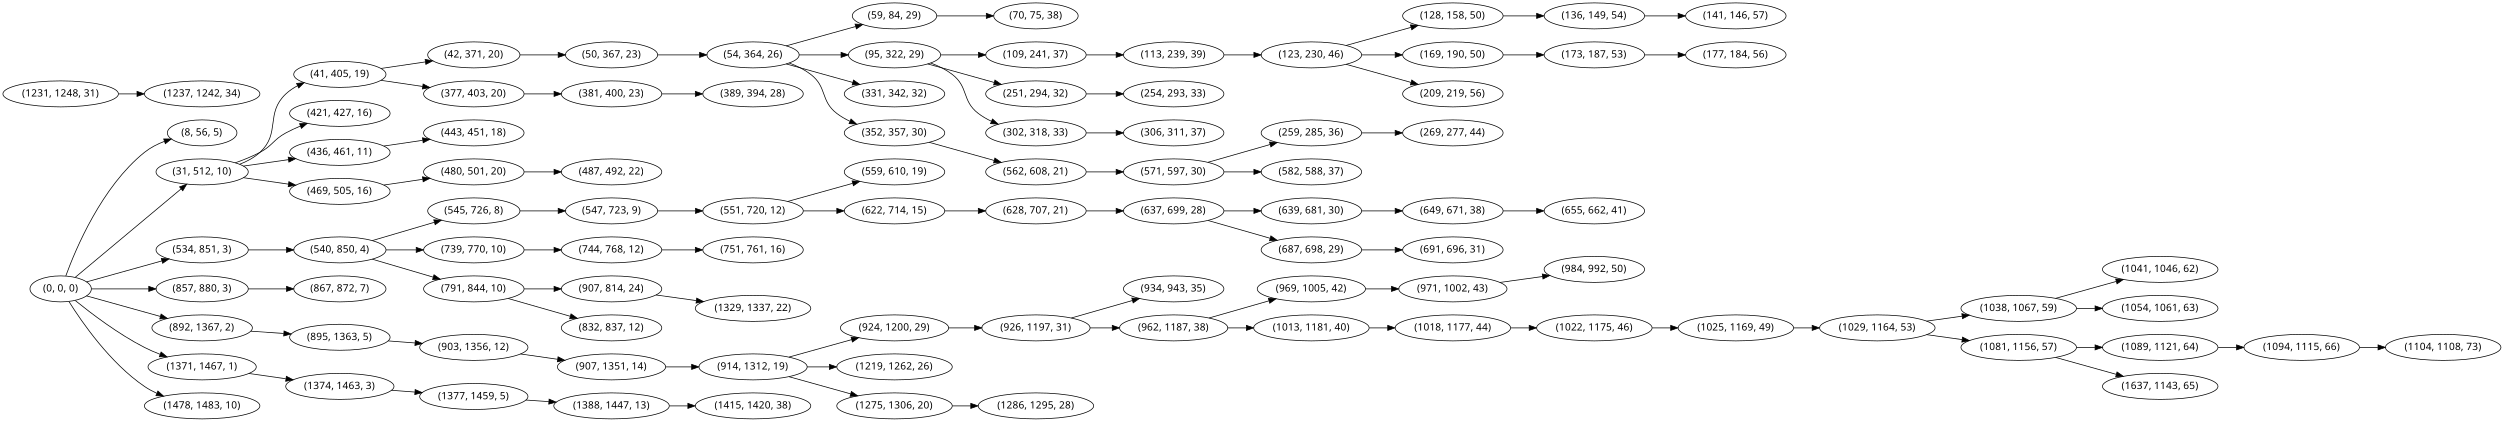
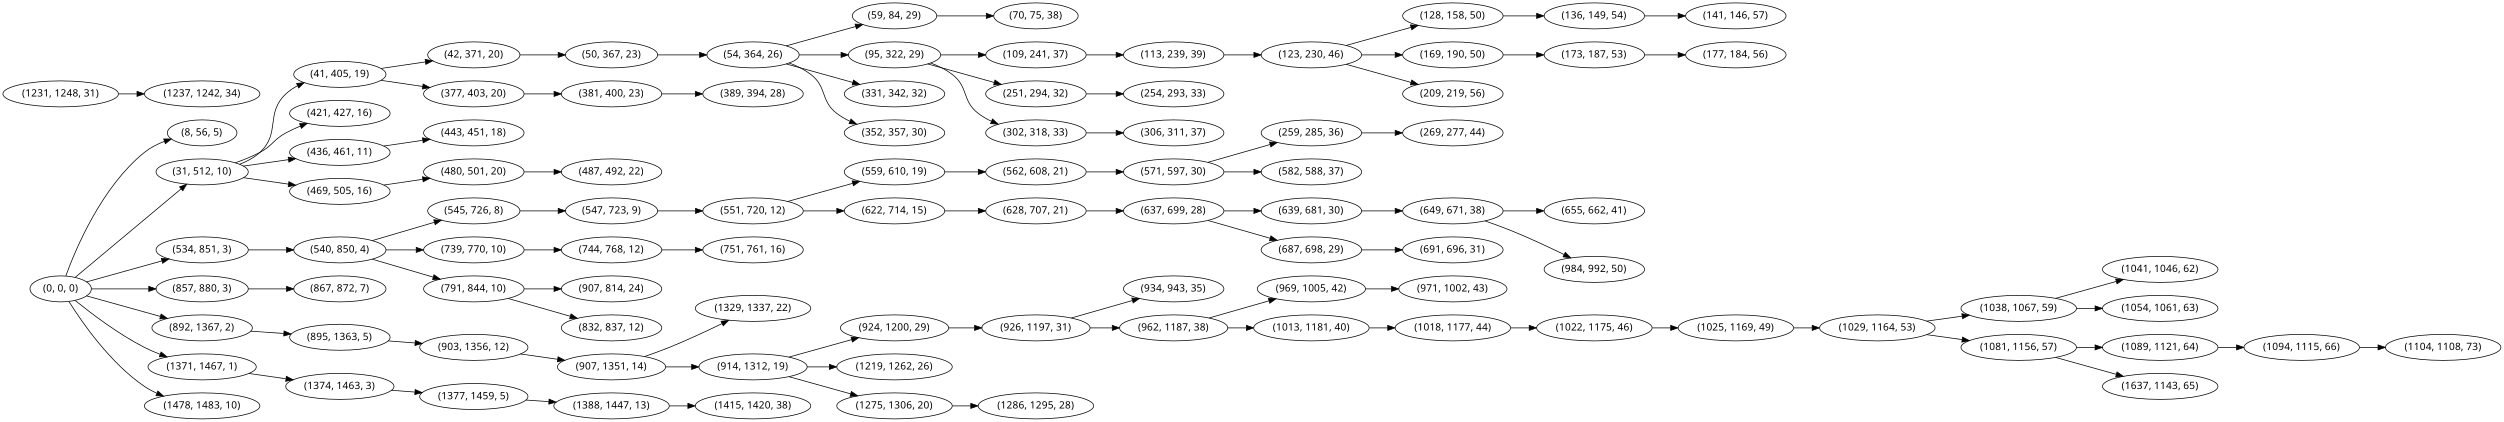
  digraph {
    fontname="Noto Sans"
    rankdir=LR
    node [fontname="Noto Sans"]
    edge [fontname="Noto Sans"]
    n1 [label="(8, 56, 5)"]
    "(0, 0, 0)"
    "(31, 512, 10)"
    "(534, 851, 3)"
    "(857, 880, 3)"
    "(892, 1367, 2)"
    "(1371, 1467, 1)"
    "(1478, 1483, 10)"
    "(41, 405, 19)"
    "(421, 427, 16)"
    "(436, 461, 11)"
    "(469, 505, 16)"
    "(540, 850, 4)"
    "(867, 872, 7)"
    "(895, 1363, 5)"
    "(1374, 1463, 3)"
    "(42, 371, 20)"
    "(377, 403, 20)"
    "(443, 451, 18)"
    "(480, 501, 20)"
    "(50, 367, 23)"
    "(381, 400, 23)"
    "(54, 364, 26)"
    "(59, 84, 29)"
    "(95, 322, 29)"
    "(331, 342, 32)"
    "(352, 357, 30)"
    "(70, 75, 38)"
    "(109, 241, 37)"
    "(251, 294, 32)"
    "(302, 318, 33)"
    "(113, 239, 39)"
    "(254, 293, 33)"
    "(306, 311, 37)"
    "(123, 230, 46)"
    "(128, 158, 50)"
    "(169, 190, 50)"
    "(209, 219, 56)"
    "(136, 149, 54)"
    "(173, 187, 53)"
    "(141, 146, 57)"
    "(177, 184, 56)"
    "(259, 285, 36)"
    "(269, 277, 44)"
    "(389, 394, 28)"
    "(487, 492, 22)"
    "(545, 726, 8)"
    "(739, 770, 10)"
    "(791, 844, 10)"
    "(547, 723, 9)"
    "(744, 768, 12)"
    n52 [label="(907, 814, 24)"]
    "(832, 837, 12)"
    "(551, 720, 12)"
    "(559, 610, 19)"
    "(622, 714, 15)"
    "(562, 608, 21)"
    "(628, 707, 21)"
    "(571, 597, 30)"
    "(582, 588, 37)"
    "(637, 699, 28)"
    "(639, 681, 30)"
    "(687, 698, 29)"
    "(649, 671, 38)"
    "(691, 696, 31)"
    "(655, 662, 41)"
    "(751, 761, 16)"
    "(903, 1356, 12)"
    "(907, 1351, 14)"
    "(914, 1312, 19)"
    "(1329, 1337, 22)"
    "(924, 1200, 29)"
    "(1219, 1262, 26)"
    "(1275, 1306, 20)"
    "(926, 1197, 31)"
    "(1286, 1295, 28)"
    "(934, 943, 35)"
    "(962, 1187, 38)"
    "(969, 1005, 42)"
    "(1013, 1181, 40)"
    "(971, 1002, 43)"
    "(1018, 1177, 44)"
    "(984, 992, 50)"
    "(1022, 1175, 46)"
    "(1025, 1169, 49)"
    "(1029, 1164, 53)"
    "(1038, 1067, 59)"
    "(1081, 1156, 57)"
    "(1041, 1046, 62)"
    "(1054, 1061, 63)"
    "(1089, 1121, 64)"
    n92 [label="(1637, 1143, 65)"]
    "(1094, 1115, 66)"
    "(1104, 1108, 73)"
    "(1231, 1248, 31)"
    "(1237, 1242, 34)"
    "(1377, 1459, 5)"
    "(1388, 1447, 13)"
    "(1415, 1420, 38)"
    "(0, 0, 0)" -> n1
    "(0, 0, 0)" -> "(31, 512, 10)"
    "(0, 0, 0)" -> "(534, 851, 3)"
    "(0, 0, 0)" -> "(857, 880, 3)"
    "(0, 0, 0)" -> "(892, 1367, 2)"
    "(0, 0, 0)" -> "(1371, 1467, 1)"
    "(0, 0, 0)" -> "(1478, 1483, 10)"
    "(31, 512, 10)" -> "(41, 405, 19)"
    "(31, 512, 10)" -> "(421, 427, 16)"
    "(31, 512, 10)" -> "(436, 461, 11)"
    "(31, 512, 10)" -> "(469, 505, 16)"
    "(534, 851, 3)" -> "(540, 850, 4)"
    "(857, 880, 3)" -> "(867, 872, 7)"
    "(892, 1367, 2)" -> "(895, 1363, 5)"
    "(1371, 1467, 1)" -> "(1374, 1463, 3)"
    "(41, 405, 19)" -> "(42, 371, 20)"
    "(41, 405, 19)" -> "(377, 403, 20)"
    "(436, 461, 11)" -> "(443, 451, 18)"
    "(469, 505, 16)" -> "(480, 501, 20)"
    "(540, 850, 4)" -> "(545, 726, 8)"
    "(540, 850, 4)" -> "(739, 770, 10)"
    "(540, 850, 4)" -> "(791, 844, 10)"
    "(895, 1363, 5)" -> "(903, 1356, 12)"
    "(1374, 1463, 3)" -> "(1377, 1459, 5)"
    "(42, 371, 20)" -> "(50, 367, 23)"
    "(377, 403, 20)" -> "(381, 400, 23)"
    "(480, 501, 20)" -> "(487, 492, 22)"
    "(50, 367, 23)" -> "(54, 364, 26)"
    "(381, 400, 23)" -> "(389, 394, 28)"
    "(54, 364, 26)" -> "(59, 84, 29)"
    "(54, 364, 26)" -> "(95, 322, 29)"
    "(54, 364, 26)" -> "(331, 342, 32)"
    "(54, 364, 26)" -> "(352, 357, 30)"
    "(59, 84, 29)" -> "(70, 75, 38)"
    "(95, 322, 29)" -> "(109, 241, 37)"
    "(95, 322, 29)" -> "(251, 294, 32)"
    "(95, 322, 29)" -> "(302, 318, 33)"
    "(109, 241, 37)" -> "(113, 239, 39)"
    "(251, 294, 32)" -> "(254, 293, 33)"
    "(302, 318, 33)" -> "(306, 311, 37)"
    "(113, 239, 39)" -> "(123, 230, 46)"
    "(123, 230, 46)" -> "(128, 158, 50)"
    "(123, 230, 46)" -> "(169, 190, 50)"
    "(123, 230, 46)" -> "(209, 219, 56)"
    "(128, 158, 50)" -> "(136, 149, 54)"
    "(169, 190, 50)" -> "(173, 187, 53)"
    "(136, 149, 54)" -> "(141, 146, 57)"
    "(173, 187, 53)" -> "(177, 184, 56)"
    "(259, 285, 36)" -> "(269, 277, 44)"
    "(545, 726, 8)" -> "(547, 723, 9)"
    "(739, 770, 10)" -> "(744, 768, 12)"
    "(791, 844, 10)" -> n52
    "(791, 844, 10)" -> "(832, 837, 12)"
    "(547, 723, 9)" -> "(551, 720, 12)"
    "(744, 768, 12)" -> "(751, 761, 16)"
    "(551, 720, 12)" -> "(559, 610, 19)"
    "(551, 720, 12)" -> "(622, 714, 15)"
-   "(352, 357, 30)" -> "(562, 608, 21)"
+   "(559, 610, 19)" -> "(562, 608, 21)"
    "(622, 714, 15)" -> "(628, 707, 21)"
    "(562, 608, 21)" -> "(571, 597, 30)"
    "(628, 707, 21)" -> "(637, 699, 28)"
    "(571, 597, 30)" -> "(259, 285, 36)"
    "(571, 597, 30)" -> "(582, 588, 37)"
    "(637, 699, 28)" -> "(639, 681, 30)"
    "(637, 699, 28)" -> "(687, 698, 29)"
    "(639, 681, 30)" -> "(649, 671, 38)"
    "(687, 698, 29)" -> "(691, 696, 31)"
    "(649, 671, 38)" -> "(655, 662, 41)"
    "(903, 1356, 12)" -> "(907, 1351, 14)"
    "(907, 1351, 14)" -> "(914, 1312, 19)"
-   n52 -> "(1329, 1337, 22)"
+   "(907, 1351, 14)" -> "(1329, 1337, 22)"
    "(914, 1312, 19)" -> "(924, 1200, 29)"
    "(914, 1312, 19)" -> "(1219, 1262, 26)"
    "(914, 1312, 19)" -> "(1275, 1306, 20)"
    "(924, 1200, 29)" -> "(926, 1197, 31)"
    "(1275, 1306, 20)" -> "(1286, 1295, 28)"
    "(926, 1197, 31)" -> "(934, 943, 35)"
    "(926, 1197, 31)" -> "(962, 1187, 38)"
    "(962, 1187, 38)" -> "(969, 1005, 42)"
    "(962, 1187, 38)" -> "(1013, 1181, 40)"
    "(969, 1005, 42)" -> "(971, 1002, 43)"
    "(1013, 1181, 40)" -> "(1018, 1177, 44)"
-   "(971, 1002, 43)" -> "(984, 992, 50)"
+   "(649, 671, 38)" -> "(984, 992, 50)"
    "(1018, 1177, 44)" -> "(1022, 1175, 46)"
    "(1022, 1175, 46)" -> "(1025, 1169, 49)"
    "(1025, 1169, 49)" -> "(1029, 1164, 53)"
    "(1029, 1164, 53)" -> "(1038, 1067, 59)"
    "(1029, 1164, 53)" -> "(1081, 1156, 57)"
    "(1038, 1067, 59)" -> "(1041, 1046, 62)"
    "(1038, 1067, 59)" -> "(1054, 1061, 63)"
    "(1081, 1156, 57)" -> "(1089, 1121, 64)"
    "(1081, 1156, 57)" -> n92
    "(1089, 1121, 64)" -> "(1094, 1115, 66)"
    "(1094, 1115, 66)" -> "(1104, 1108, 73)"
    "(1231, 1248, 31)" -> "(1237, 1242, 34)"
    "(1377, 1459, 5)" -> "(1388, 1447, 13)"
    "(1388, 1447, 13)" -> "(1415, 1420, 38)"
  }
